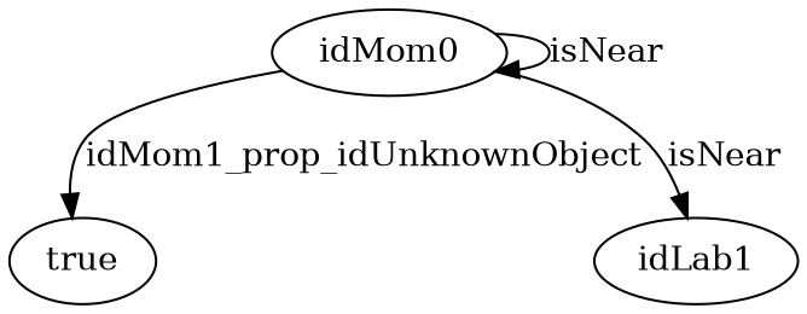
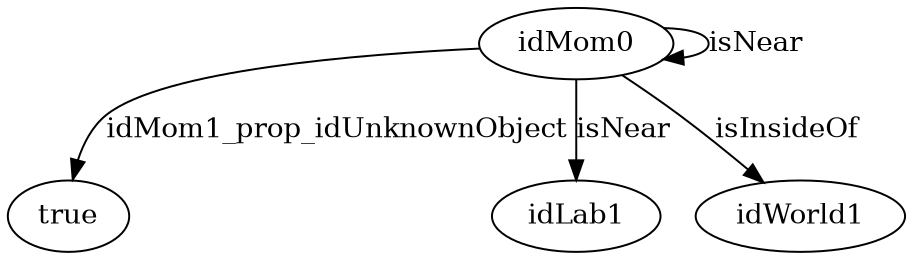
  digraph {
    node [node_type=entity_node]
    edge [edge_type=relationship]
    n1 [label=idMom0]
    true [node_type=property_node]
    idLab1
+   idWorld1
    n1 -> n1 [label=isNear]
    n1 -> true [edge_type=property label=idMom1_prop_idUnknownObject]
    n1 -> idLab1 [label=isNear]
+   n1 -> idWorld1 [label=isInsideOf]
  }
